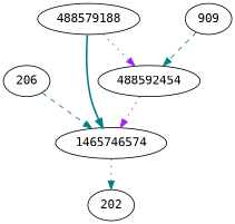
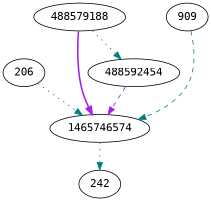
  strict digraph {
    fontname="DejaVu Sans Mono"
    node [fontname="DejaVu Sans Mono"]
    edge [color=purple fontname="DejaVu Sans Mono" style=dotted]
    488592454
    1465746574
-   202
+   202 [label=242]
    n4 [label=206]
    488579188
    n6 [label=909]
-   488592454 -> 1465746574
+   488592454 -> 1465746574 [style=dashed]
    1465746574 -> 202 [color=teal]
-   n4 -> 1465746574 [color=teal style=dashed]
-   488579188 -> 488592454
-   488579188 -> 1465746574 [color=teal style=bold]
-   n6 -> 488592454 [color=teal style=dashed]
+   n4 -> 1465746574 [color=teal]
+   488579188 -> 488592454 [color=teal]
+   488579188 -> 1465746574 [style=bold]
+   n6 -> 1465746574 [color=teal style=dashed]
  }
